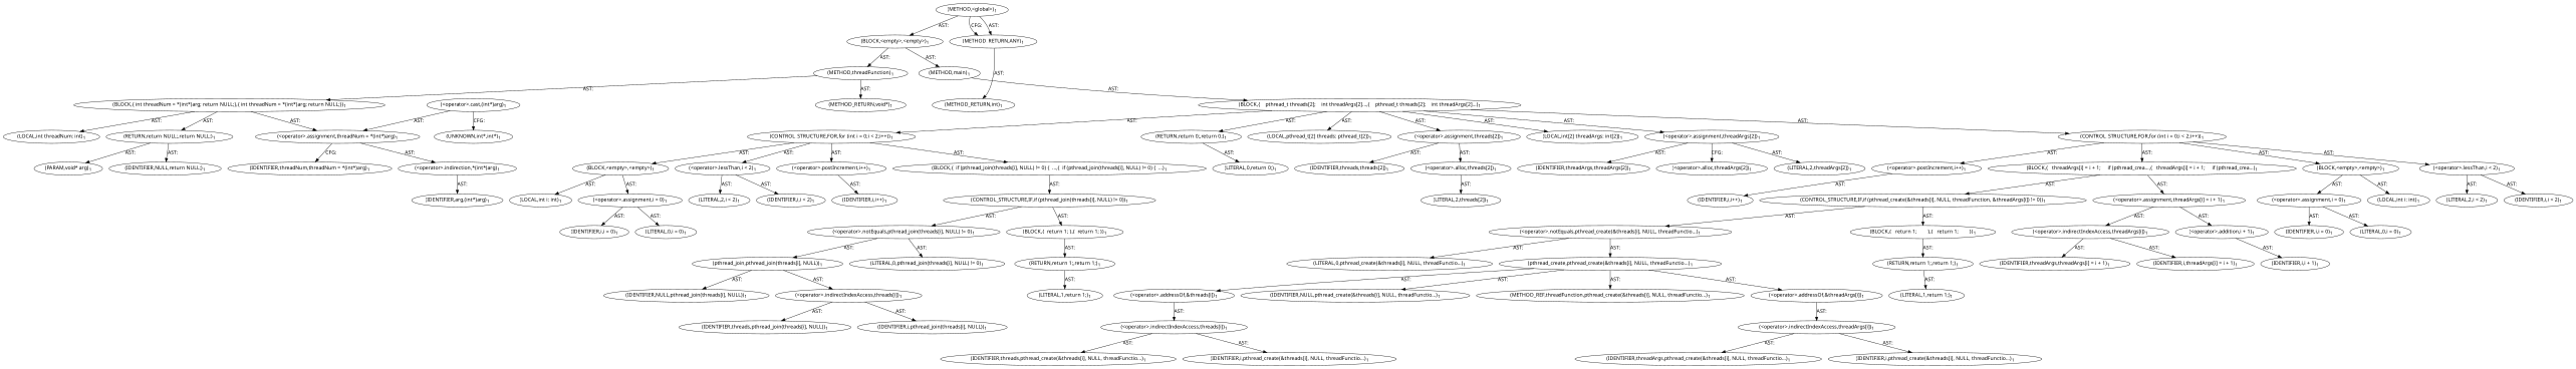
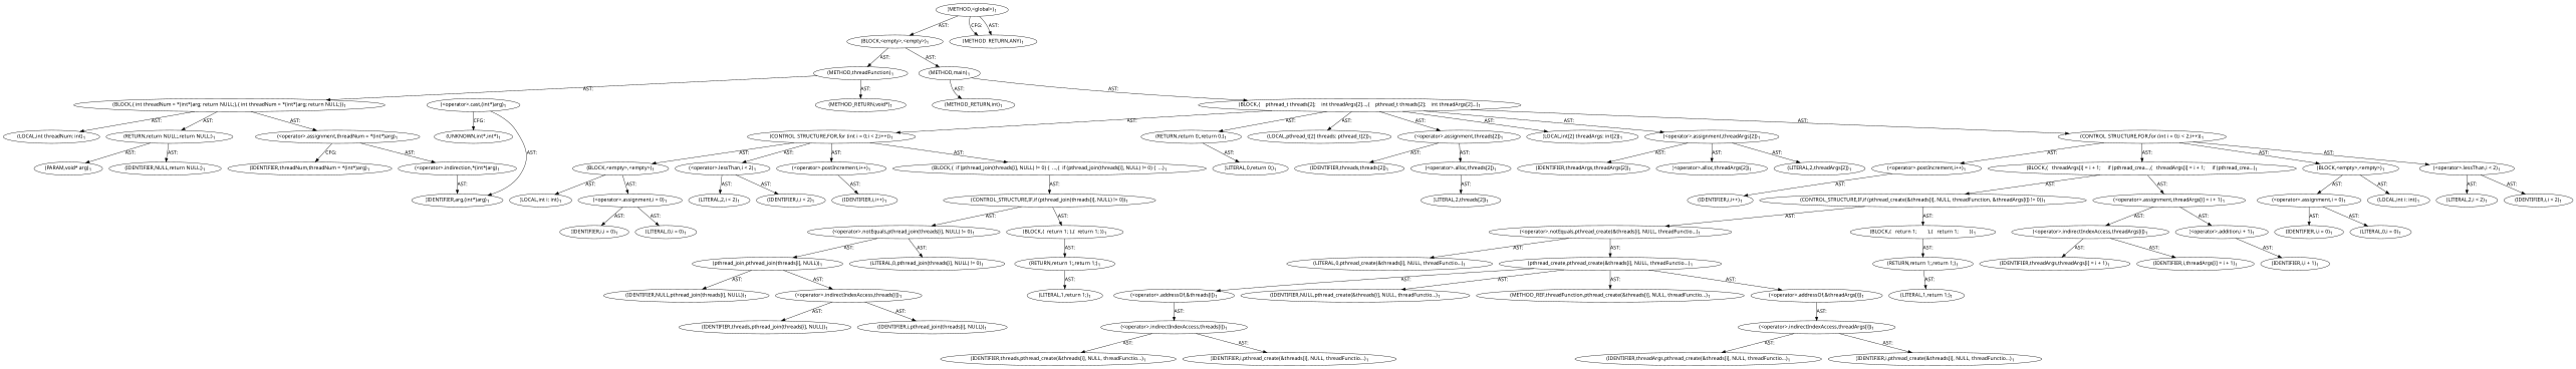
  digraph {
    fontname="Noto Sans"
    node [fontname="Noto Sans"]
    edge [fontname="Noto Sans"]
    n1 [label=<(METHOD,&lt;global&gt;)<SUB>1</SUB>>]
    n2 [label=<(BLOCK,&lt;empty&gt;,&lt;empty&gt;)<SUB>1</SUB>>]
    n3 [label=<(METHOD_RETURN,ANY)<SUB>1</SUB>>]
    n4 [label=<(METHOD,threadFunction)<SUB>1</SUB>>]
    n5 [label=<(METHOD,main)<SUB>1</SUB>>]
    n6 [label=<(BLOCK,{ int threadNum = *(int*)arg; return NULL;},{ int threadNum = *(int*)arg; return NULL;})<SUB>1</SUB>>]
    n7 [label=<(METHOD_RETURN,void*)<SUB>1</SUB>>]
    n8 [label=<(BLOCK,{    pthread_t threads[2];    int threadArgs[2]...,{    pthread_t threads[2];    int threadArgs[2]...)<SUB>1</SUB>>]
    n9 [label=<(METHOD_RETURN,int)<SUB>1</SUB>>]
    n10 [label=<(PARAM,void* arg)<SUB>1</SUB>>]
    n11 [label=<(LOCAL,int threadNum: int)<SUB>1</SUB>>]
    n12 [label=<(&lt;operator&gt;.assignment,threadNum = *(int*)arg)<SUB>1</SUB>>]
    n13 [label=<(RETURN,return NULL;,return NULL;)<SUB>1</SUB>>]
    n14 [label=<(IDENTIFIER,threadNum,threadNum = *(int*)arg)<SUB>1</SUB>>]
    n15 [label=<(&lt;operator&gt;.indirection,*(int*)arg)<SUB>1</SUB>>]
    n16 [label=<(IDENTIFIER,NULL,return NULL;)<SUB>1</SUB>>]
    n17 [label=<(IDENTIFIER,arg,(int*)arg)<SUB>1</SUB>>]
    n18 [label=<(&lt;operator&gt;.cast,(int*)arg)<SUB>1</SUB>>]
    n19 [label=<(UNKNOWN,int*,int*)<SUB>1</SUB>>]
    n20 [label=<(LOCAL,pthread_t[2] threads: pthread_t[2])<SUB>1</SUB>>]
    n21 [label=<(&lt;operator&gt;.assignment,threads[2])<SUB>1</SUB>>]
    n22 [label=<(LOCAL,int[2] threadArgs: int[2])<SUB>1</SUB>>]
    n23 [label=<(&lt;operator&gt;.assignment,threadArgs[2])<SUB>1</SUB>>]
    n24 [label=<(CONTROL_STRUCTURE,FOR,for (int i = 0;i &lt; 2;i++))<SUB>1</SUB>>]
    n25 [label=<(CONTROL_STRUCTURE,FOR,for (int i = 0;i &lt; 2;i++))<SUB>1</SUB>>]
    n26 [label=<(RETURN,return 0;,return 0;)<SUB>1</SUB>>]
    n27 [label=<(IDENTIFIER,threads,threads[2])<SUB>1</SUB>>]
    n28 [label=<(&lt;operator&gt;.alloc,threads[2])<SUB>1</SUB>>]
    n29 [label=<(IDENTIFIER,threadArgs,threadArgs[2])<SUB>1</SUB>>]
    n30 [label=<(&lt;operator&gt;.alloc,threadArgs[2])<SUB>1</SUB>>]
    n31 [label=<(LITERAL,2,threadArgs[2])<SUB>1</SUB>>]
    n32 [label=<(BLOCK,&lt;empty&gt;,&lt;empty&gt;)<SUB>1</SUB>>]
    n33 [label=<(&lt;operator&gt;.lessThan,i &lt; 2)<SUB>1</SUB>>]
    n34 [label=<(&lt;operator&gt;.postIncrement,i++)<SUB>1</SUB>>]
    n35 [label=<(BLOCK,{   threadArgs[i] = i + 1;     if (pthread_crea...,{   threadArgs[i] = i + 1;     if (pthread_crea...)<SUB>1</SUB>>]
    n36 [label=<(BLOCK,&lt;empty&gt;,&lt;empty&gt;)<SUB>1</SUB>>]
    n37 [label=<(&lt;operator&gt;.lessThan,i &lt; 2)<SUB>1</SUB>>]
    n38 [label=<(&lt;operator&gt;.postIncrement,i++)<SUB>1</SUB>>]
    n39 [label=<(BLOCK,{  if (pthread_join(threads[i], NULL) != 0) {  ...,{  if (pthread_join(threads[i], NULL) != 0) {  ...)<SUB>1</SUB>>]
    n40 [label=<(LITERAL,0,return 0;)<SUB>1</SUB>>]
    n41 [label=<(LITERAL,2,threads[2])<SUB>1</SUB>>]
    n42 [label=<(LOCAL,int i: int)<SUB>1</SUB>>]
    n43 [label=<(&lt;operator&gt;.assignment,i = 0)<SUB>1</SUB>>]
    n44 [label=<(IDENTIFIER,i,i &lt; 2)<SUB>1</SUB>>]
    n45 [label=<(LITERAL,2,i &lt; 2)<SUB>1</SUB>>]
    n46 [label=<(IDENTIFIER,i,i++)<SUB>1</SUB>>]
    n47 [label=<(&lt;operator&gt;.assignment,threadArgs[i] = i + 1)<SUB>1</SUB>>]
    n48 [label=<(CONTROL_STRUCTURE,IF,if (pthread_create(&amp;threads[i], NULL, threadFunction, &amp;threadArgs[i]) != 0))<SUB>1</SUB>>]
    n49 [label=<(IDENTIFIER,i,i = 0)<SUB>1</SUB>>]
    n50 [label=<(LITERAL,0,i = 0)<SUB>1</SUB>>]
    n51 [label=<(&lt;operator&gt;.indirectIndexAccess,threadArgs[i])<SUB>1</SUB>>]
    n52 [label=<(&lt;operator&gt;.addition,i + 1)<SUB>1</SUB>>]
    n53 [label=<(&lt;operator&gt;.notEquals,pthread_create(&amp;threads[i], NULL, threadFunctio...)<SUB>1</SUB>>]
    n54 [label=<(BLOCK,{   return 1;        },{   return 1;        })<SUB>1</SUB>>]
    n55 [label=<(IDENTIFIER,threadArgs,threadArgs[i] = i + 1)<SUB>1</SUB>>]
    n56 [label=<(IDENTIFIER,i,threadArgs[i] = i + 1)<SUB>1</SUB>>]
    n57 [label=<(IDENTIFIER,i,i + 1)<SUB>1</SUB>>]
    n58 [label=<(pthread_create,pthread_create(&amp;threads[i], NULL, threadFunctio...)<SUB>1</SUB>>]
    n59 [label=<(LITERAL,0,pthread_create(&amp;threads[i], NULL, threadFunctio...)<SUB>1</SUB>>]
    n60 [label=<(RETURN,return 1;,return 1;)<SUB>1</SUB>>]
    n61 [label=<(&lt;operator&gt;.addressOf,&amp;threads[i])<SUB>1</SUB>>]
    n62 [label=<(IDENTIFIER,NULL,pthread_create(&amp;threads[i], NULL, threadFunctio...)<SUB>1</SUB>>]
    n63 [label=<(METHOD_REF,threadFunction,pthread_create(&amp;threads[i], NULL, threadFunctio...)<SUB>1</SUB>>]
    n64 [label=<(&lt;operator&gt;.addressOf,&amp;threadArgs[i])<SUB>1</SUB>>]
    n65 [label=<(&lt;operator&gt;.indirectIndexAccess,threads[i])<SUB>1</SUB>>]
    n66 [label=<(&lt;operator&gt;.indirectIndexAccess,threadArgs[i])<SUB>1</SUB>>]
    n67 [label=<(IDENTIFIER,threads,pthread_create(&amp;threads[i], NULL, threadFunctio...)<SUB>1</SUB>>]
    n68 [label=<(IDENTIFIER,i,pthread_create(&amp;threads[i], NULL, threadFunctio...)<SUB>1</SUB>>]
    n69 [label=<(IDENTIFIER,threadArgs,pthread_create(&amp;threads[i], NULL, threadFunctio...)<SUB>1</SUB>>]
    n70 [label=<(IDENTIFIER,i,pthread_create(&amp;threads[i], NULL, threadFunctio...)<SUB>1</SUB>>]
    n71 [label=<(LITERAL,1,return 1;)<SUB>1</SUB>>]
    n72 [label=<(LOCAL,int i: int)<SUB>1</SUB>>]
    n73 [label=<(&lt;operator&gt;.assignment,i = 0)<SUB>1</SUB>>]
    n74 [label=<(IDENTIFIER,i,i &lt; 2)<SUB>1</SUB>>]
    n75 [label=<(LITERAL,2,i &lt; 2)<SUB>1</SUB>>]
    n76 [label=<(IDENTIFIER,i,i++)<SUB>1</SUB>>]
    n77 [label=<(CONTROL_STRUCTURE,IF,if (pthread_join(threads[i], NULL) != 0))<SUB>1</SUB>>]
    n78 [label=<(IDENTIFIER,i,i = 0)<SUB>1</SUB>>]
    n79 [label=<(LITERAL,0,i = 0)<SUB>1</SUB>>]
    n80 [label=<(&lt;operator&gt;.notEquals,pthread_join(threads[i], NULL) != 0)<SUB>1</SUB>>]
    n81 [label=<(BLOCK,{  return 1; },{  return 1; })<SUB>1</SUB>>]
    n82 [label=<(pthread_join,pthread_join(threads[i], NULL))<SUB>1</SUB>>]
    n83 [label=<(LITERAL,0,pthread_join(threads[i], NULL) != 0)<SUB>1</SUB>>]
    n84 [label=<(RETURN,return 1;,return 1;)<SUB>1</SUB>>]
    n85 [label=<(&lt;operator&gt;.indirectIndexAccess,threads[i])<SUB>1</SUB>>]
    n86 [label=<(IDENTIFIER,NULL,pthread_join(threads[i], NULL))<SUB>1</SUB>>]
    n87 [label=<(IDENTIFIER,threads,pthread_join(threads[i], NULL))<SUB>1</SUB>>]
    n88 [label=<(IDENTIFIER,i,pthread_join(threads[i], NULL))<SUB>1</SUB>>]
    n89 [label=<(LITERAL,1,return 1;)<SUB>1</SUB>>]
    n1 -> n2 [label="AST: "]
    n1 -> n3 [label="AST: "]
    n1 -> n3 [label="CFG: "]
    n2 -> n4 [label="AST: "]
    n2 -> n5 [label="AST: "]
    n4 -> n6 [label="AST: "]
    n4 -> n7 [label="AST: "]
    n5 -> n8 [label="AST: "]
-   n3 -> n9 [label="AST: "]
+   n5 -> n9 [label="AST: "]
    n6 -> n11 [label="AST: "]
    n6 -> n12 [label="AST: "]
    n6 -> n13 [label="AST: "]
    n8 -> n20 [label="AST: "]
    n8 -> n21 [label="AST: "]
    n8 -> n22 [label="AST: "]
    n8 -> n23 [label="AST: "]
    n8 -> n24 [label="AST: "]
    n8 -> n25 [label="AST: "]
    n8 -> n26 [label="AST: "]
    n12 -> n14 [label="CFG: "]
    n12 -> n15 [label="AST: "]
    n13 -> n10 [label="AST: "]
    n13 -> n16 [label="AST: "]
    n15 -> n17 [label="AST: "]
-   n18 -> n12 [label="AST: "]
+   n18 -> n17 [label="AST: "]
    n18 -> n19 [label="CFG: "]
    n21 -> n27 [label="AST: "]
    n21 -> n28 [label="AST: "]
    n23 -> n29 [label="AST: "]
-   n23 -> n30 [label="CFG: "]
+   n23 -> n30 [label="AST: "]
    n23 -> n31 [label="AST: "]
    n24 -> n32 [label="AST: "]
    n24 -> n33 [label="AST: "]
    n24 -> n34 [label="AST: "]
    n24 -> n35 [label="AST: "]
    n25 -> n36 [label="AST: "]
    n25 -> n37 [label="AST: "]
    n25 -> n38 [label="AST: "]
    n25 -> n39 [label="AST: "]
    n26 -> n40 [label="AST: "]
    n28 -> n41 [label="AST: "]
    n32 -> n42 [label="AST: "]
    n32 -> n43 [label="AST: "]
    n33 -> n44 [label="AST: "]
    n33 -> n45 [label="AST: "]
    n34 -> n46 [label="AST: "]
    n35 -> n47 [label="AST: "]
    n35 -> n48 [label="AST: "]
    n36 -> n72 [label="AST: "]
    n36 -> n73 [label="AST: "]
    n37 -> n74 [label="AST: "]
    n37 -> n75 [label="AST: "]
    n38 -> n76 [label="AST: "]
    n39 -> n77 [label="AST: "]
    n43 -> n49 [label="AST: "]
    n43 -> n50 [label="AST: "]
    n47 -> n51 [label="AST: "]
    n47 -> n52 [label="AST: "]
    n48 -> n53 [label="AST: "]
    n48 -> n54 [label="AST: "]
    n51 -> n55 [label="AST: "]
    n51 -> n56 [label="AST: "]
    n52 -> n57 [label="AST: "]
    n53 -> n58 [label="AST: "]
    n53 -> n59 [label="AST: "]
    n54 -> n60 [label="AST: "]
    n58 -> n61 [label="AST: "]
    n58 -> n62 [label="AST: "]
    n58 -> n63 [label="AST: "]
    n58 -> n64 [label="AST: "]
    n60 -> n71 [label="AST: "]
    n61 -> n65 [label="AST: "]
    n64 -> n66 [label="AST: "]
    n65 -> n67 [label="AST: "]
    n65 -> n68 [label="AST: "]
    n66 -> n69 [label="AST: "]
    n66 -> n70 [label="AST: "]
    n73 -> n78 [label="AST: "]
    n73 -> n79 [label="AST: "]
    n77 -> n80 [label="AST: "]
    n77 -> n81 [label="AST: "]
    n80 -> n82 [label="AST: "]
    n80 -> n83 [label="AST: "]
    n81 -> n84 [label="AST: "]
    n82 -> n85 [label="AST: "]
    n82 -> n86 [label="AST: "]
    n84 -> n89 [label="AST: "]
    n85 -> n87 [label="AST: "]
    n85 -> n88 [label="AST: "]
  }
